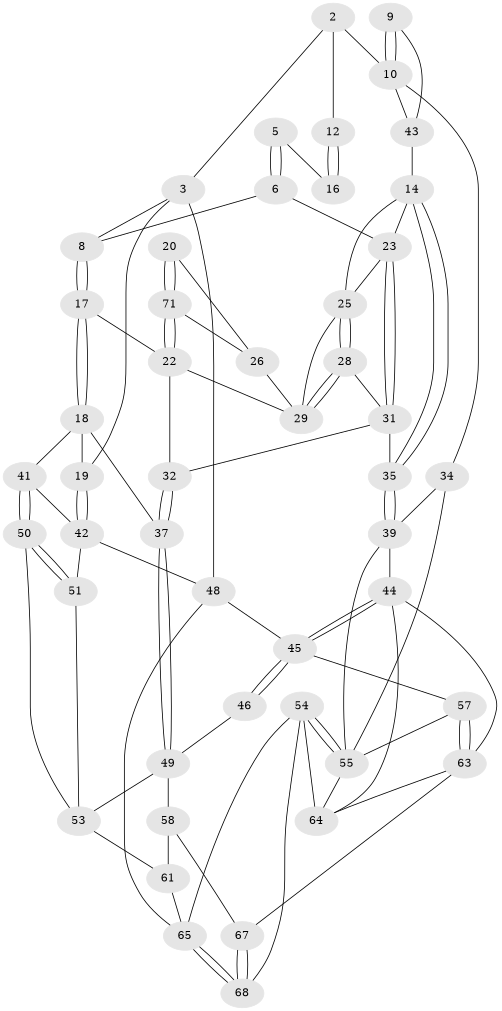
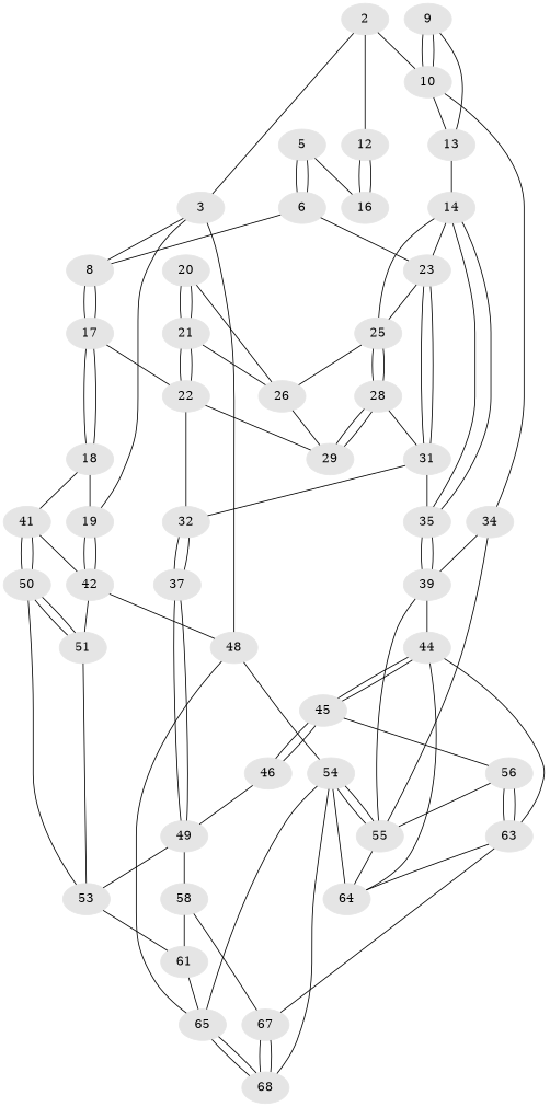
  graph {
    node [color=gray90 style=filled]
    2 [super="+11"]
    3 [super="+4"]
    10 [super="+37"]
    12
    6 [super="+7"]
    5
    16
    8
    19
    48
-   13 [label=43]
+   13
    n12 [label=34]
    54 [super="+71"]
    55 [super="+56"]
    64 [super="+70"]
    65 [super="+66"]
    68
    17
    42 [super="+47"]
    23 [super="+24"]
    20
-   21 [label=71]
+   21
    26 [super="+27"]
    25
    31 [super="+36"]
    18 [super="+34"]
    22 [super="+30"]
    9
    14 [super="+15"]
    39 [super="+43"]
    35
    n32 [label=37]
    41
    29
    32 [super="+40"]
    49 [super="+52"]
    50
    51
    28
    46
    53 [super="+59"]
    58 [super="+60"]
    44 [super="+62"]
    45
    63 [super="+69"]
-   57
+   57 [label=56]
    67
    61
    2 -- 3
    2 -- 10
    2 -- 12
    3 -- 8
    3 -- 19
    3 -- 48
    10 -- 13
    10 -- n12
    12 -- 16
    12 -- 16
    6 -- 8
    6 -- 23
    5 -- 6
    5 -- 6
    5 -- 16
    8 -- 17
    8 -- 17
    19 -- 42
    19 -- 42
-   48 -- 45
+   48 -- 54
    48 -- 65
    13 -- 14
    n12 -- 55
    n12 -- 39
    54 -- 55
    54 -- 55
    54 -- 64
    54 -- 65
    54 -- 68
    55 -- 64
    65 -- 68
    65 -- 68
    17 -- 18
    17 -- 18
    17 -- 22
    42 -- 48
    42 -- 51
    23 -- 25
    23 -- 31
    23 -- 31
    20 -- 21
    20 -- 21
    20 -- 26
    21 -- 26
    21 -- 22
    21 -- 22
    26 -- 29
-   25 -- 29
+   25 -- 26
    25 -- 28
    25 -- 28
    31 -- 35
    31 -- 32
    18 -- 19
-   18 -- n32
    18 -- 41
    22 -- 29
    22 -- 32
    9 -- 10
    9 -- 10
    9 -- 13
    14 -- 23
    14 -- 25
    14 -- 35
    14 -- 35
    39 -- 55
    39 -- 44
    35 -- 39
    35 -- 39
    n32 -- 49
    n32 -- 49
    41 -- 42
    41 -- 50
    41 -- 50
    32 -- n32
    32 -- n32
    49 -- 53
    49 -- 58
    50 -- 51
    50 -- 51
    50 -- 53
    51 -- 53
    28 -- 31
    28 -- 29
    28 -- 29
    46 -- 49
    53 -- 61
    58 -- 67
    58 -- 61
    44 -- 64
    44 -- 45
    44 -- 45
    44 -- 63
    45 -- 46
    45 -- 46
    45 -- 57
    63 -- 64
    63 -- 67
    57 -- 55
    57 -- 63
    57 -- 63
    67 -- 68
    67 -- 68
    61 -- 65
  }
